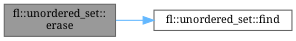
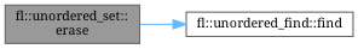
  digraph {
    rankdir=LR
    fontname="Noto Serif"
    node [fontname="Noto Serif" fontsize=10 shape=box style=filled]
    n1 [color=gray40 fillcolor=grey60 fontcolor=black height=0.2 label="fl::unordered_set::\lerase" width=0.4]
-   n2 [color=grey40 fillcolor=white height=0.2 label="fl::unordered_set::find" width=0.4]
+   n2 [color=grey40 fillcolor=white height=0.2 label="fl::unordered_find::find" width=0.4]
    n1 -> n2 [color=steelblue1 fontname="Noto Serif" fontsize=10 labelfontname=Helvetica labelfontsize=10 style=solid]
  }
